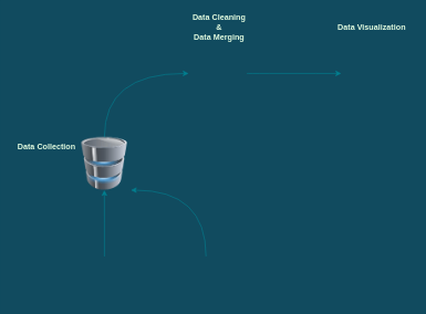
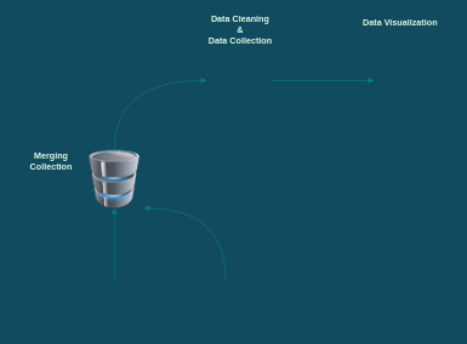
  <mxCell id="0" />
  <mxCell id="1" parent="0" />
  <mxCell id="2" style="edgeStyle=orthogonalEdgeStyle;rounded=0;orthogonalLoop=1;jettySize=auto;html=1;labelBackgroundColor=#114B5F;strokeColor=#028090;fontColor=#E4FDE1;" edge="1" parent="1" source="3" target="7"><mxGeometry relative="1" as="geometry" /></mxCell>
  <mxCell id="3" value="" style="shape=image;imageAspect=0;aspect=fixed;verticalLabelPosition=bottom;verticalAlign=top;image=https://sac.ofm.wa.gov/sites/all/themes/wasac/assets/img/logo.png;fillColor=#F45B69;strokeColor=#028090;fontColor=#E4FDE1;" vertex="1" parent="1"><mxGeometry x="30" y="386" width="253.69" height="64.88" as="geometry" /></mxCell>
  <mxCell id="4" style="edgeStyle=orthogonalEdgeStyle;rounded=0;orthogonalLoop=1;jettySize=auto;html=1;entryX=1;entryY=1;entryDx=0;entryDy=0;curved=1;labelBackgroundColor=#114B5F;strokeColor=#028090;fontColor=#E4FDE1;" edge="1" parent="1" source="5" target="7"><mxGeometry relative="1" as="geometry"><Array as="points"><mxPoint x="310" y="286" /></Array></mxGeometry></mxCell>
  <mxCell id="5" value="" style="shape=image;imageAspect=0;aspect=fixed;verticalLabelPosition=bottom;verticalAlign=top;image=https://www.waspc.org/assets/site/waspclogo.png;fillColor=#F45B69;strokeColor=#028090;fontColor=#E4FDE1;" vertex="1" parent="1"><mxGeometry x="300" y="385.86" width="185" height="65.02" as="geometry" /></mxCell>
  <mxCell id="6" style="edgeStyle=orthogonalEdgeStyle;curved=1;rounded=0;orthogonalLoop=1;jettySize=auto;html=1;entryX=0;entryY=0.5;entryDx=0;entryDy=0;exitX=0.5;exitY=0;exitDx=0;exitDy=0;labelBackgroundColor=#114B5F;strokeColor=#028090;fontColor=#E4FDE1;" edge="1" parent="1" source="7" target="10"><mxGeometry relative="1" as="geometry" /></mxCell>
  <mxCell id="7" value="" style="image;html=1;image=img/lib/clip_art/computers/Database_128x128.png;labelBackgroundColor=#114B5F;fillColor=#F45B69;strokeColor=#028090;fontColor=#E4FDE1;" vertex="1" parent="1"><mxGeometry x="116.84" y="206" width="80" height="80" as="geometry" /></mxCell>
- <mxCell id="8" value="&lt;b&gt;Data Collection&lt;/b&gt;" style="text;html=1;strokeColor=none;fillColor=none;align=center;verticalAlign=middle;whiteSpace=wrap;rounded=0;fontColor=#E4FDE1;" vertex="1" parent="1"><mxGeometry x="20" y="196" width="100" height="50" as="geometry" /></mxCell>
+ <mxCell id="8" value="&lt;b&gt;Merging Collection&lt;/b&gt;" style="text;html=1;strokeColor=none;fillColor=none;align=center;verticalAlign=middle;whiteSpace=wrap;rounded=0;fontColor=#E4FDE1;" vertex="1" parent="1"><mxGeometry x="20" y="196" width="100" height="50" as="geometry" /></mxCell>
  <mxCell id="9" style="edgeStyle=orthogonalEdgeStyle;curved=1;rounded=0;orthogonalLoop=1;jettySize=auto;html=1;entryX=0;entryY=0.5;entryDx=0;entryDy=0;labelBackgroundColor=#114B5F;strokeColor=#028090;fontColor=#E4FDE1;" edge="1" parent="1" source="10" target="12"><mxGeometry relative="1" as="geometry" /></mxCell>
  <mxCell id="10" value="" style="shape=image;html=1;verticalAlign=top;verticalLabelPosition=bottom;labelBackgroundColor=#114B5F;imageAspect=0;aspect=fixed;image=https://cdn1.iconfinder.com/data/icons/ionicons-fill-vol-2/512/logo-tableau-128.png;fillColor=#F45B69;strokeColor=#028090;fontColor=#E4FDE1;" vertex="1" parent="1"><mxGeometry x="283.69" y="66" width="88" height="88" as="geometry" /></mxCell>
- <mxCell id="11" value="&lt;b&gt;Data Cleaning&lt;br&gt;&amp;amp;&lt;br&gt;Data Merging&lt;br&gt;&lt;/b&gt;" style="text;html=1;strokeColor=none;fillColor=none;align=center;verticalAlign=middle;whiteSpace=wrap;rounded=0;fontColor=#E4FDE1;" vertex="1" parent="1"><mxGeometry x="264.54" y="20" width="130" height="40" as="geometry" /></mxCell>
+ <mxCell id="11" value="&lt;b&gt;Data Cleaning&lt;br&gt;&amp;amp;&lt;br&gt;Data Collection&lt;br&gt;&lt;/b&gt;" style="text;html=1;strokeColor=none;fillColor=none;align=center;verticalAlign=middle;whiteSpace=wrap;rounded=0;fontColor=#E4FDE1;" vertex="1" parent="1"><mxGeometry x="264.54" y="20" width="130" height="40" as="geometry" /></mxCell>
  <mxCell id="12" value="" style="shape=image;html=1;verticalAlign=top;verticalLabelPosition=bottom;labelBackgroundColor=#114B5F;imageAspect=0;aspect=fixed;image=https://cdn1.iconfinder.com/data/icons/ionicons-fill-vol-2/512/logo-tableau-128.png;fillColor=#F45B69;strokeColor=#028090;fontColor=#E4FDE1;" vertex="1" parent="1"><mxGeometry x="513.69" y="66" width="88" height="88" as="geometry" /></mxCell>
- <mxCell id="13" value="&lt;b&gt;Data Visualization&lt;/b&gt;" style="text;html=1;strokeColor=none;fillColor=none;align=center;verticalAlign=middle;whiteSpace=wrap;rounded=0;fontColor=#E4FDE1;" vertex="1" parent="1"><mxGeometry x="499.54" y="25" width="120" height="30" as="geometry" /></mxCell>
+ <mxCell id="13" value="&lt;b&gt;Data Visualization&lt;/b&gt;" style="text;html=1;strokeColor=none;fillColor=none;align=center;verticalAlign=middle;whiteSpace=wrap;rounded=0;fontColor=#E4FDE1;" vertex="1" parent="1"><mxGeometry x="489.54" y="15" width="120" height="30" as="geometry" /></mxCell>
